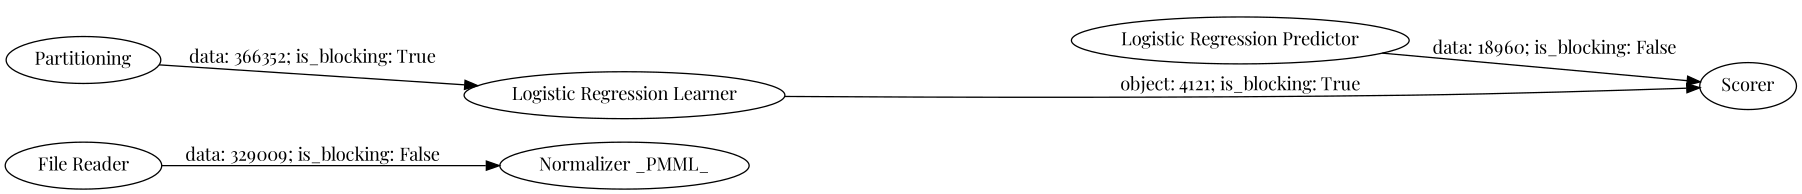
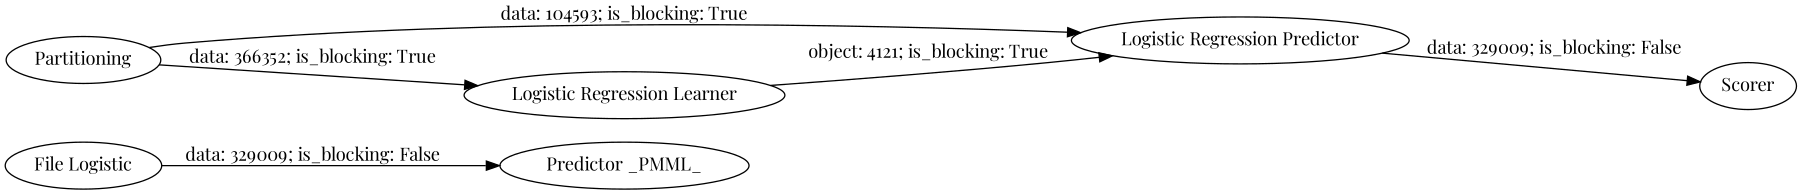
  digraph {
    fontname="Playfair Display"
    rankdir=LR
    node [fontname="Playfair Display"]
    edge [fontname="Playfair Display"]
-   n1 [label="Normalizer _PMML_"]
+   n1 [label="Predictor _PMML_"]
    n2 [label=Partitioning]
    n3 [label="Logistic Regression Predictor"]
    n4 [label="Logistic Regression Learner"]
    n5 [label=Scorer]
-   n6 [label="File Reader"]
+   n6 [label="File Logistic"]
+   n2 -> n3 [label="data: 104593; is_blocking: True"]
    n2 -> n4 [label="data: 366352; is_blocking: True"]
-   n3 -> n5 [label="data: 18960; is_blocking: False"]
-   n4 -> n5 [label="object: 4121; is_blocking: True"]
+   n3 -> n5 [label="data: 329009; is_blocking: False"]
+   n4 -> n3 [label="object: 4121; is_blocking: True"]
    n6 -> n1 [label="data: 329009; is_blocking: False"]
  }
